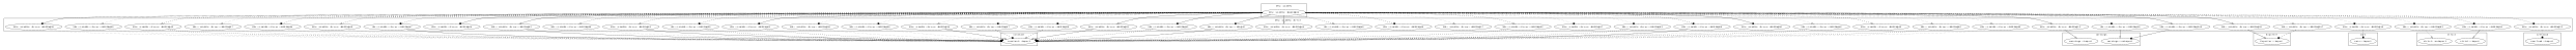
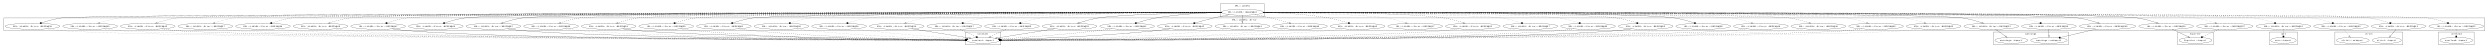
  digraph {
    fontname="Liberation Mono"
    node [fontname="Liberation Mono"]
    edge [arrowhead=box fontname="Liberation Mono" style=dotted]
    "warnings::unimport"
    "warnings::import"
    "constant::import"
    "XML::LibXML::BEGIN@24"
    "Exporter::import"
    "XML::LibXML::Error::BEGIN@45"
    "XML::LibXML::Error::BEGIN@12"
    "XML::LibXML::Error::BEGIN@20"
    "XML::LibXML::Error::BEGIN@56"
    "XML::LibXML::Error::BEGIN@63"
    "XML::LibXML::Error::BEGIN@57"
    "XML::LibXML::Error::BEGIN@245"
    "XML::LibXML::Error::BEGIN@40"
    "XML::LibXML::Error::BEGIN@49"
    "XML::LibXML::Error::BEGIN@19"
-   "XML::LibXML::Error::BEGIN@42" [label="XML::LibXML::Error::XML@42"]
+   "XML::LibXML::Error::BEGIN@42"
    "XML::LibXML::Error::BEGIN@41"
    "XML::LibXML::Error::BEGIN@53"
    "XML::LibXML::Error::BEGIN@36"
    "XML::LibXML::Error::BEGIN@15"
    "XML::LibXML::Error::BEGIN@34"
    "XML::LibXML::Error::BEGIN@60"
    "XML::LibXML::Error::BEGIN@50"
    "XML::LibXML::Error::BEGIN@17"
    "XML::LibXML::Error::BEGIN@61"
    "XML::LibXML::Error::BEGIN@35"
    "XML::LibXML::Error::BEGIN@51"
    "XML::LibXML::Error::BEGIN@59"
    "XML::LibXML::Error::BEGIN@11"
    "XML::LibXML::Error::BEGIN@47"
    "XML::LibXML::Error::BEGIN@48"
    "XML::LibXML::Error::BEGIN@83"
    "XML::LibXML::Error::BEGIN@37"
    "XML::LibXML::Error::BEGIN@43"
    "XML::LibXML::Error::BEGIN@55"
    "XML::LibXML::Error::BEGIN@22"
    "XML::LibXML::Error::BEGIN@65"
    "XML::LibXML::Error::BEGIN@66"
    "XML::LibXML::Error::BEGIN@257"
    "XML::LibXML::Error::BEGIN@58"
    "XML::LibXML::Error::BEGIN@64"
    "XML::LibXML::Error::BEGIN@52"
    "XML::LibXML::Error::BEGIN@44"
    "XML::LibXML::Error::BEGIN@67"
    "XML::LibXML::Error::BEGIN@62"
    "XML::LibXML::Error::BEGIN@54"
    "XML::LibXML::Error::BEGIN@39"
    "XML::LibXML::Error::BEGIN@46"
    "overload::import"
    "vars::import"
    "strict::unimport"
    "strict::import"
    subgraph cluster_1 {
      label=warnings
      "warnings::unimport"
      "warnings::import"
    }
    subgraph cluster_2 {
      label=constant
      "constant::import"
    }
    subgraph cluster_3 {
      label="XML::LibXML"
      "XML::LibXML::BEGIN@24"
    }
    subgraph cluster_4 {
      label=Exporter
      "Exporter::import"
    }
    subgraph cluster_5 {
      label="XML::LibXML::Error"
      "XML::LibXML::Error::BEGIN@45"
      "XML::LibXML::Error::BEGIN@12"
      "XML::LibXML::Error::BEGIN@20"
      "XML::LibXML::Error::BEGIN@56"
      "XML::LibXML::Error::BEGIN@63"
      "XML::LibXML::Error::BEGIN@57"
      "XML::LibXML::Error::BEGIN@245"
      "XML::LibXML::Error::BEGIN@40"
      "XML::LibXML::Error::BEGIN@49"
      "XML::LibXML::Error::BEGIN@19"
      "XML::LibXML::Error::BEGIN@42"
      "XML::LibXML::Error::BEGIN@41"
      "XML::LibXML::Error::BEGIN@53"
      "XML::LibXML::Error::BEGIN@36"
      "XML::LibXML::Error::BEGIN@15"
      "XML::LibXML::Error::BEGIN@34"
      "XML::LibXML::Error::BEGIN@60"
      "XML::LibXML::Error::BEGIN@50"
      "XML::LibXML::Error::BEGIN@17"
      "XML::LibXML::Error::BEGIN@61"
      "XML::LibXML::Error::BEGIN@35"
      "XML::LibXML::Error::BEGIN@51"
      "XML::LibXML::Error::BEGIN@59"
      "XML::LibXML::Error::BEGIN@11"
      "XML::LibXML::Error::BEGIN@47"
      "XML::LibXML::Error::BEGIN@48"
      "XML::LibXML::Error::BEGIN@83"
      "XML::LibXML::Error::BEGIN@37"
      "XML::LibXML::Error::BEGIN@43"
      "XML::LibXML::Error::BEGIN@55"
      "XML::LibXML::Error::BEGIN@22"
      "XML::LibXML::Error::BEGIN@65"
      "XML::LibXML::Error::BEGIN@66"
      "XML::LibXML::Error::BEGIN@257"
      "XML::LibXML::Error::BEGIN@58"
      "XML::LibXML::Error::BEGIN@64"
      "XML::LibXML::Error::BEGIN@52"
      "XML::LibXML::Error::BEGIN@44"
      "XML::LibXML::Error::BEGIN@67"
      "XML::LibXML::Error::BEGIN@62"
      "XML::LibXML::Error::BEGIN@54"
      "XML::LibXML::Error::BEGIN@39"
      "XML::LibXML::Error::BEGIN@46"
    }
    subgraph cluster_6 {
      label=overload
      "overload::import"
    }
    subgraph cluster_7 {
      label=vars
      "vars::import"
    }
    subgraph cluster_8 {
      label="strict"
      "strict::unimport"
      "strict::import"
    }
    "XML::LibXML::BEGIN@24" -> "XML::LibXML::Error::BEGIN@45" [arrowhead=onormal style=dashed]
    "XML::LibXML::BEGIN@24" -> "XML::LibXML::Error::BEGIN@12" [arrowhead=onormal style=solid]
    "XML::LibXML::BEGIN@24" -> "XML::LibXML::Error::BEGIN@20" [arrowhead=onormal style=solid]
    "XML::LibXML::BEGIN@24" -> "XML::LibXML::Error::BEGIN@56" [style=dashed]
    "XML::LibXML::BEGIN@24" -> "XML::LibXML::Error::BEGIN@63"
    "XML::LibXML::BEGIN@24" -> "XML::LibXML::Error::BEGIN@57"
    "XML::LibXML::BEGIN@24" -> "XML::LibXML::Error::BEGIN@245" [arrowhead=onormal style=solid]
    "XML::LibXML::BEGIN@24" -> "XML::LibXML::Error::BEGIN@40" [style=dashed]
    "XML::LibXML::BEGIN@24" -> "XML::LibXML::Error::BEGIN@49" [arrowhead=onormal style=dashed]
    "XML::LibXML::BEGIN@24" -> "XML::LibXML::Error::BEGIN@19"
    "XML::LibXML::BEGIN@24" -> "XML::LibXML::Error::BEGIN@42" [style=solid]
    "XML::LibXML::BEGIN@24" -> "XML::LibXML::Error::BEGIN@41" [style=solid]
    "XML::LibXML::BEGIN@24" -> "XML::LibXML::Error::BEGIN@53" [arrowhead=onormal style=solid]
    "XML::LibXML::BEGIN@24" -> "XML::LibXML::Error::BEGIN@36"
    "XML::LibXML::BEGIN@24" -> "XML::LibXML::Error::BEGIN@15"
    "XML::LibXML::BEGIN@24" -> "XML::LibXML::Error::BEGIN@34" [arrowhead=onormal]
    "XML::LibXML::BEGIN@24" -> "XML::LibXML::Error::BEGIN@60"
    "XML::LibXML::BEGIN@24" -> "XML::LibXML::Error::BEGIN@50"
    "XML::LibXML::BEGIN@24" -> "XML::LibXML::Error::BEGIN@17" [arrowhead=onormal]
    "XML::LibXML::BEGIN@24" -> "XML::LibXML::Error::BEGIN@61" [style=solid]
    "XML::LibXML::BEGIN@24" -> "XML::LibXML::Error::BEGIN@35" [style=dashed]
    "XML::LibXML::BEGIN@24" -> "XML::LibXML::Error::BEGIN@51" [arrowhead=onormal style=dashed]
    "XML::LibXML::BEGIN@24" -> "XML::LibXML::Error::BEGIN@59" [arrowhead=onormal style=dashed]
    "XML::LibXML::BEGIN@24" -> "XML::LibXML::Error::BEGIN@11" [style=dashed]
    "XML::LibXML::BEGIN@24" -> "XML::LibXML::Error::BEGIN@47" [style=dashed]
    "XML::LibXML::BEGIN@24" -> "XML::LibXML::Error::BEGIN@48" [arrowhead=onormal style=dashed]
    "XML::LibXML::BEGIN@24" -> "XML::LibXML::Error::BEGIN@83"
    "XML::LibXML::BEGIN@24" -> "XML::LibXML::Error::BEGIN@37" [arrowhead=onormal]
    "XML::LibXML::BEGIN@24" -> "XML::LibXML::Error::BEGIN@43" [arrowhead=onormal style=dashed]
    "XML::LibXML::BEGIN@24" -> "XML::LibXML::Error::BEGIN@55" [arrowhead=onormal]
    "XML::LibXML::BEGIN@24" -> "XML::LibXML::Error::BEGIN@22" [style=dashed]
    "XML::LibXML::BEGIN@24" -> "XML::LibXML::Error::BEGIN@65" [arrowhead=onormal]
    "XML::LibXML::BEGIN@24" -> "XML::LibXML::Error::BEGIN@66" [arrowhead=onormal]
    "XML::LibXML::BEGIN@24" -> "XML::LibXML::Error::BEGIN@257" [arrowhead=onormal]
    "XML::LibXML::BEGIN@24" -> "XML::LibXML::Error::BEGIN@58" [style=solid]
    "XML::LibXML::BEGIN@24" -> "XML::LibXML::Error::BEGIN@64" [style=solid]
    "XML::LibXML::BEGIN@24" -> "XML::LibXML::Error::BEGIN@52" [arrowhead=onormal style=dashed]
    "XML::LibXML::BEGIN@24" -> "XML::LibXML::Error::BEGIN@44" [arrowhead=onormal style=solid]
    "XML::LibXML::BEGIN@24" -> "XML::LibXML::Error::BEGIN@67"
    "XML::LibXML::BEGIN@24" -> "XML::LibXML::Error::BEGIN@62" [arrowhead=onormal style=solid]
    "XML::LibXML::BEGIN@24" -> "XML::LibXML::Error::BEGIN@54" [style=dashed]
    "XML::LibXML::BEGIN@24" -> "XML::LibXML::Error::BEGIN@39" [style=solid]
    "XML::LibXML::BEGIN@24" -> "XML::LibXML::Error::BEGIN@46" [arrowhead=onormal]
    "XML::LibXML::Error::BEGIN@45" -> "constant::import" [arrowhead=onormal]
    "XML::LibXML::Error::BEGIN@12" -> "warnings::import" [arrowhead=onormal style=solid]
    "XML::LibXML::Error::BEGIN@20" -> "Exporter::import" [arrowhead=onormal style=solid]
    "XML::LibXML::Error::BEGIN@56" -> "constant::import" [style=solid]
    "XML::LibXML::Error::BEGIN@63" -> "constant::import" [arrowhead=onormal style=dashed]
    "XML::LibXML::Error::BEGIN@57" -> "constant::import"
    "XML::LibXML::Error::BEGIN@245" -> "warnings::unimport" [style=solid]
    "XML::LibXML::Error::BEGIN@40" -> "constant::import" [arrowhead=onormal]
    "XML::LibXML::Error::BEGIN@49" -> "constant::import"
    "XML::LibXML::Error::BEGIN@19" -> "vars::import" [style=dashed]
    "XML::LibXML::Error::BEGIN@42" -> "constant::import" [style=solid]
    "XML::LibXML::Error::BEGIN@41" -> "constant::import" [style=dashed]
    "XML::LibXML::Error::BEGIN@53" -> "constant::import" [arrowhead=onormal style=solid]
    "XML::LibXML::Error::BEGIN@36" -> "constant::import" [arrowhead=onormal style=dashed]
    "XML::LibXML::Error::BEGIN@15" -> "warnings::unimport" [arrowhead=onormal style=solid]
    "XML::LibXML::Error::BEGIN@34" -> "constant::import" [arrowhead=onormal style=solid]
    "XML::LibXML::Error::BEGIN@60" -> "constant::import"
    "XML::LibXML::Error::BEGIN@50" -> "constant::import"
    "XML::LibXML::Error::BEGIN@61" -> "constant::import" [style=dashed]
    "XML::LibXML::Error::BEGIN@35" -> "constant::import" [arrowhead=onormal style=dashed]
    "XML::LibXML::Error::BEGIN@51" -> "constant::import" [arrowhead=onormal style=solid]
    "XML::LibXML::Error::BEGIN@59" -> "constant::import"
    "XML::LibXML::Error::BEGIN@11" -> "strict::import" [arrowhead=onormal style=solid]
    "XML::LibXML::Error::BEGIN@47" -> "constant::import" [arrowhead=onormal style=solid]
    "XML::LibXML::Error::BEGIN@48" -> "constant::import"
    "XML::LibXML::Error::BEGIN@83" -> "strict::unimport" [arrowhead=onormal]
    "XML::LibXML::Error::BEGIN@37" -> "constant::import"
    "XML::LibXML::Error::BEGIN@43" -> "constant::import" [style=dashed]
    "XML::LibXML::Error::BEGIN@55" -> "constant::import"
    "XML::LibXML::Error::BEGIN@22" -> "overload::import"
    "XML::LibXML::Error::BEGIN@65" -> "constant::import" [arrowhead=onormal]
    "XML::LibXML::Error::BEGIN@66" -> "constant::import" [arrowhead=onormal style=dashed]
    "XML::LibXML::Error::BEGIN@257" -> "Exporter::import" [style=dashed]
    "XML::LibXML::Error::BEGIN@58" -> "constant::import" [arrowhead=onormal]
    "XML::LibXML::Error::BEGIN@52" -> "constant::import" [arrowhead=onormal style=dashed]
    "XML::LibXML::Error::BEGIN@44" -> "constant::import"
    "XML::LibXML::Error::BEGIN@67" -> "constant::import" [style=dashed]
    "XML::LibXML::Error::BEGIN@62" -> "constant::import" [style=solid]
    "XML::LibXML::Error::BEGIN@54" -> "constant::import"
    "XML::LibXML::Error::BEGIN@39" -> "constant::import" [arrowhead=onormal]
    "XML::LibXML::Error::BEGIN@46" -> "constant::import" [style=dashed]
  }
